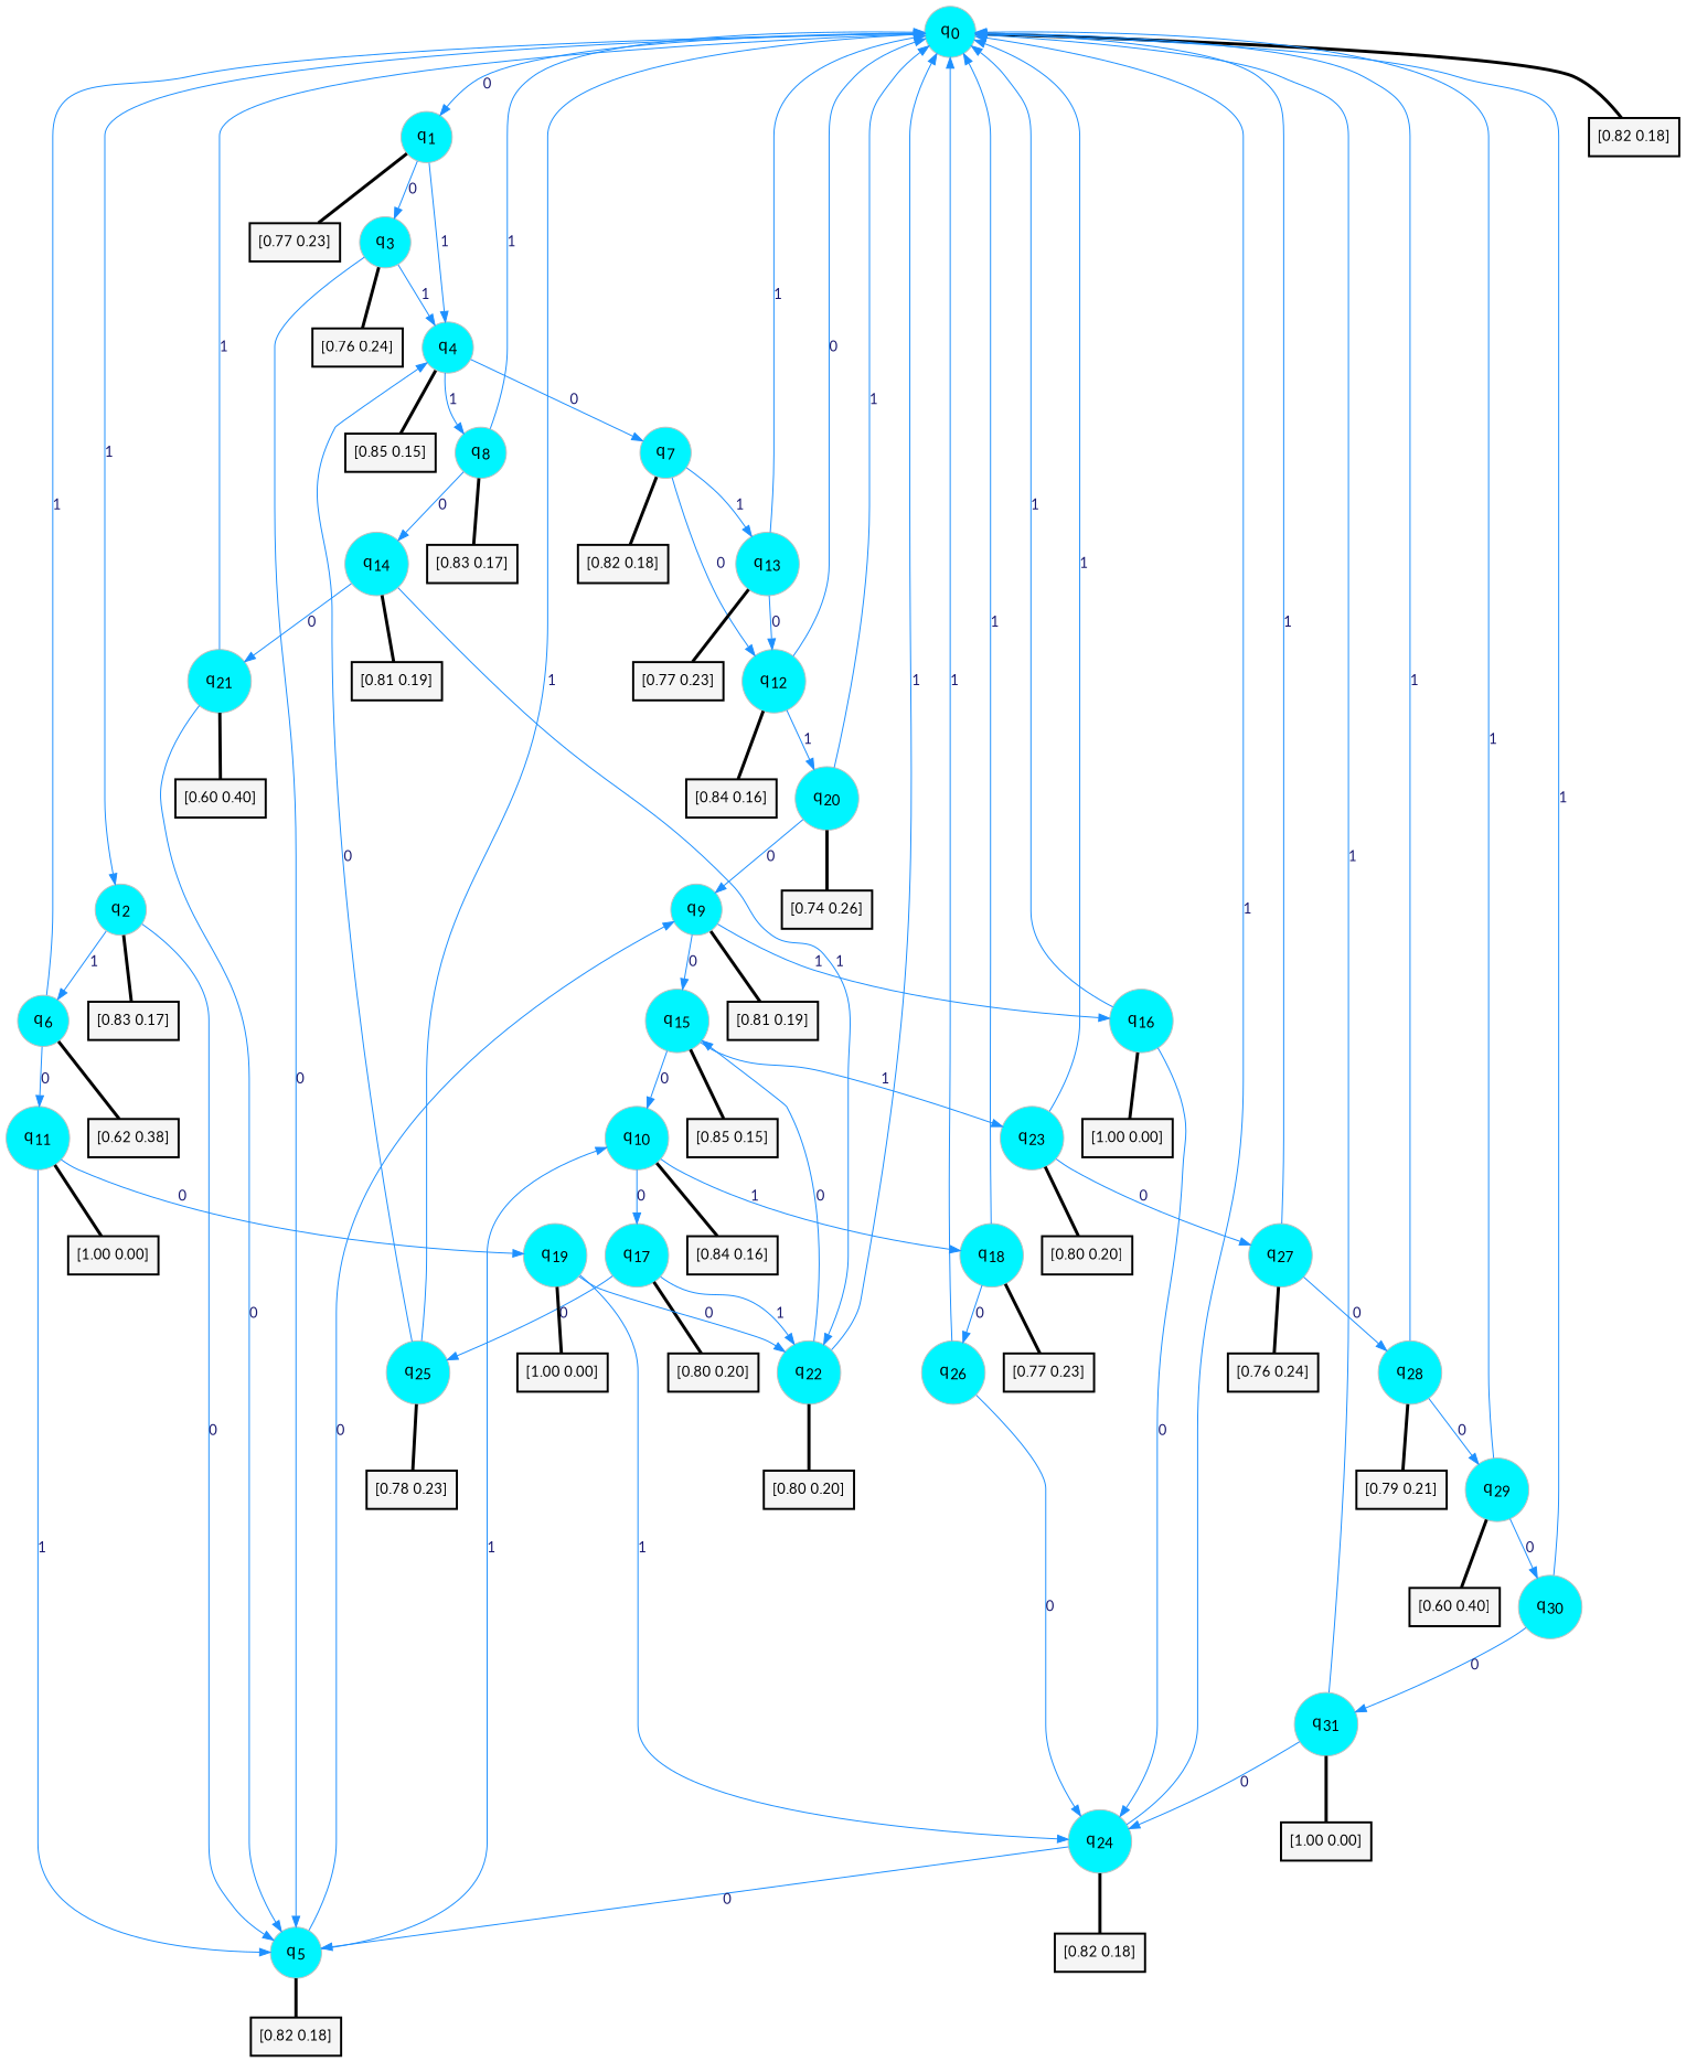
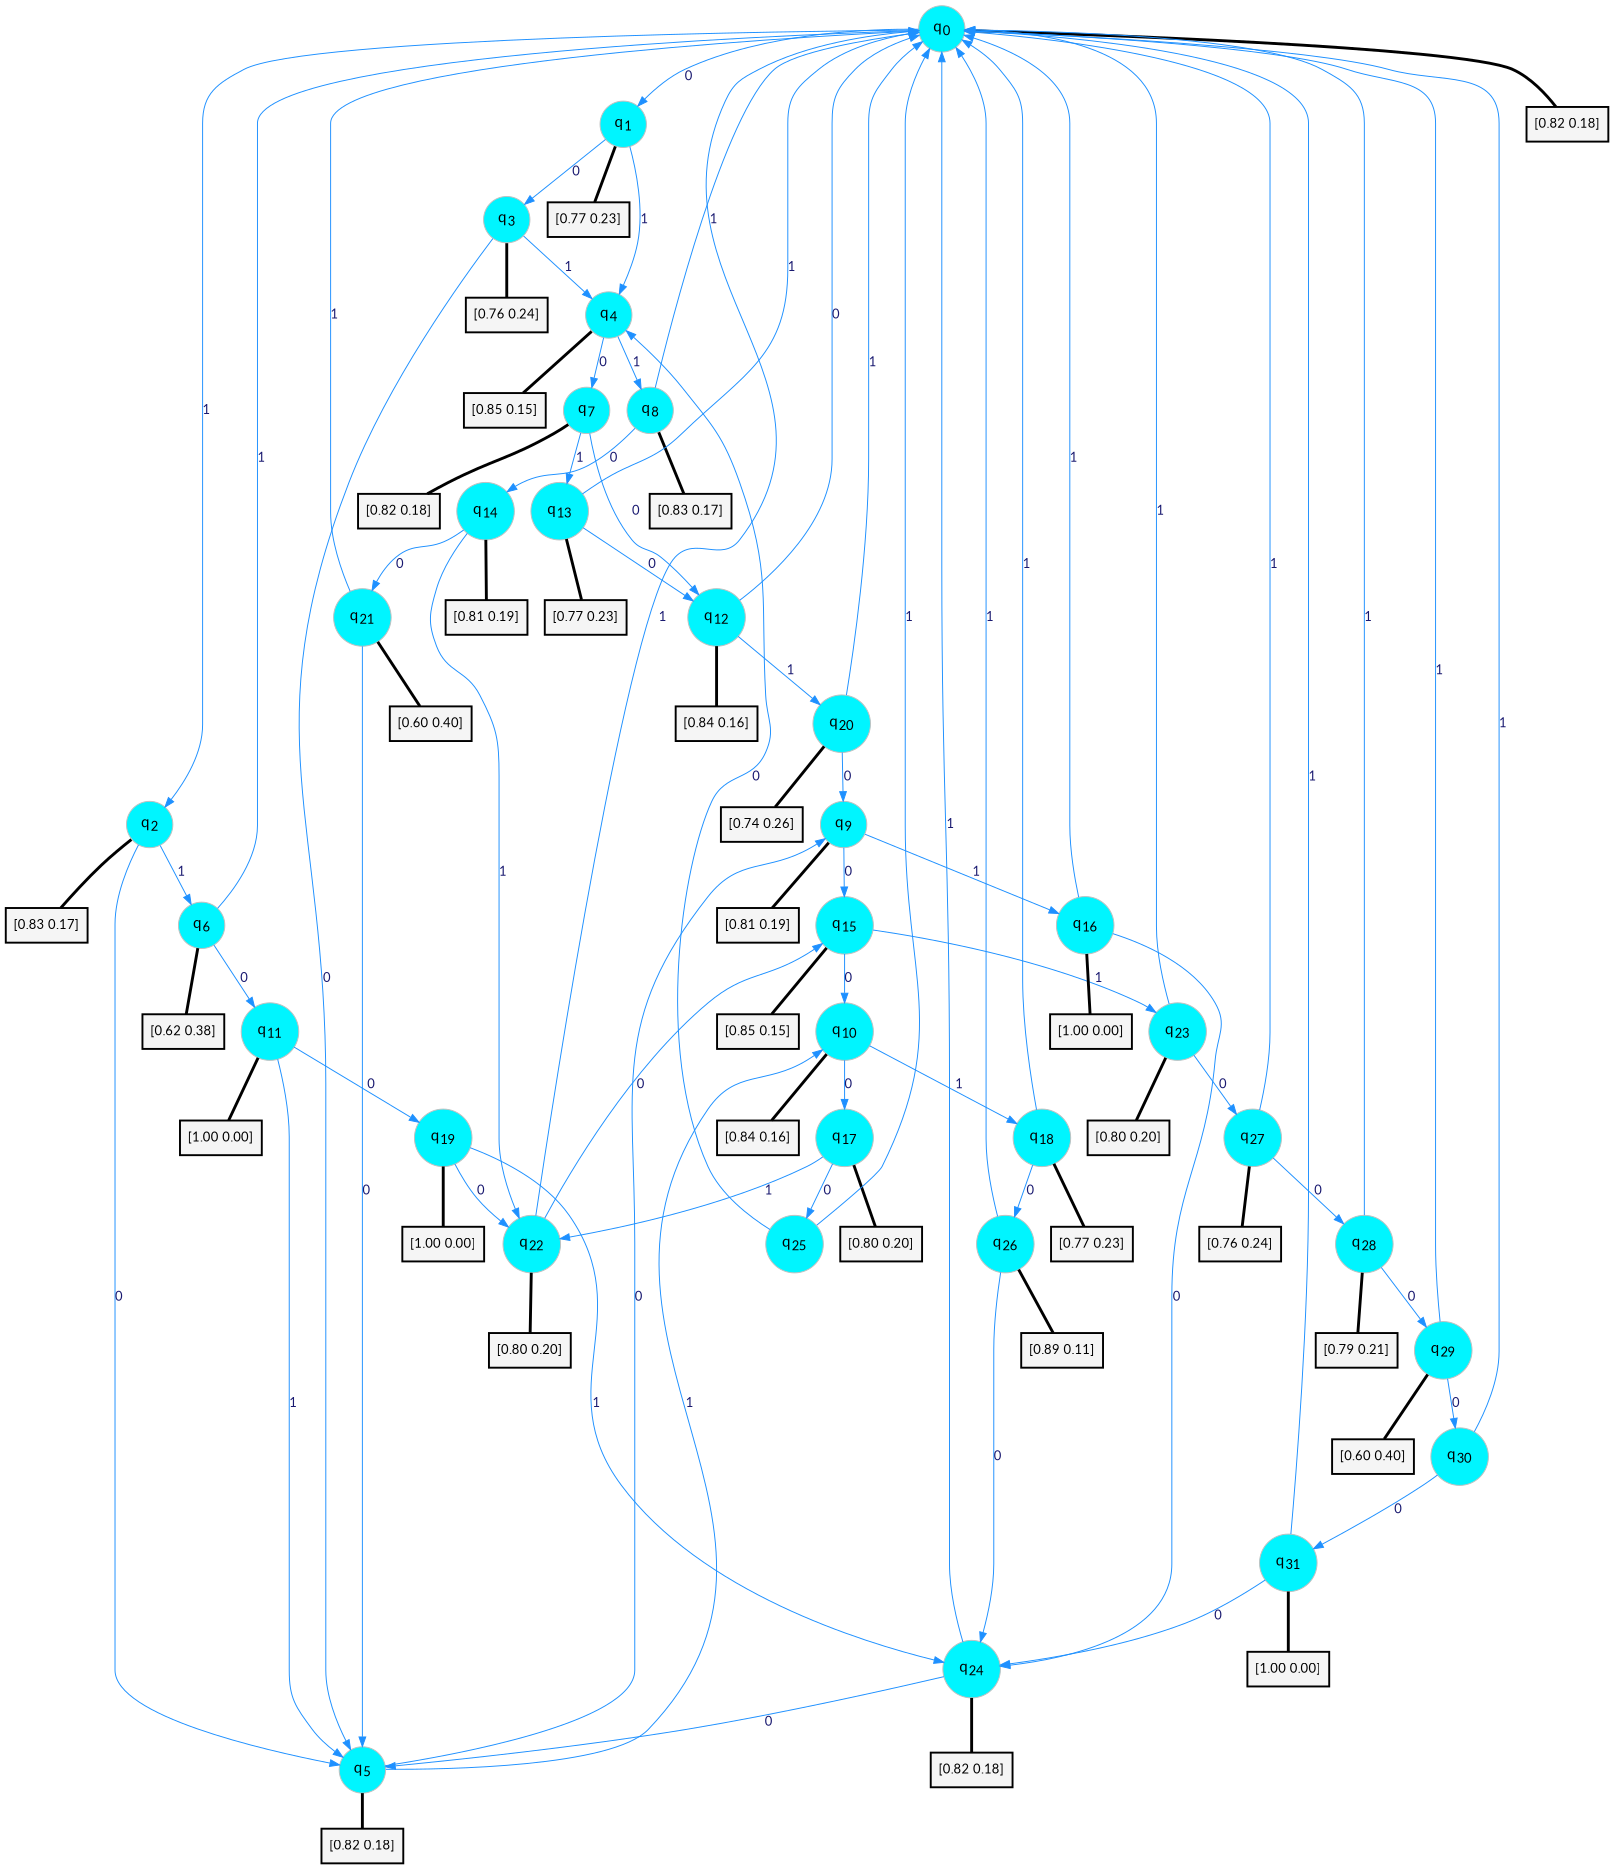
  digraph {
    fontname=Lato
    rankdir=TD
    node [color=gray fillcolor=turquoise1 fontcolor=black fontname=Lato fontsize=16 fontweight=bold shape=circle style=filled]
    edge [arrowsize=1 color=dodgerblue1 fontcolor=midnightblue fontname=Lato fontweight=bold penwidth=1 style=solid weight=20]
    n1 [label=<q<SUB>0</SUB>>]
    n2 [label=<q<SUB>1</SUB>>]
    n3 [label=<q<SUB>2</SUB>>]
    n4 [color=black fillcolor=whitesmoke fontsize=14 label="[0.82 0.18]" penwidth=2 shape=box]
    n5 [label=<q<SUB>3</SUB>>]
    n6 [label=<q<SUB>4</SUB>>]
    n7 [color=black fillcolor=whitesmoke fontsize=14 label="[0.77 0.23]" penwidth=2 shape=box]
    n8 [label=<q<SUB>5</SUB>>]
    n9 [label=<q<SUB>6</SUB>>]
    n10 [color=black fillcolor=whitesmoke fontsize=14 label="[0.83 0.17]" penwidth=2 shape=box]
    n11 [color=black fillcolor=whitesmoke fontsize=14 label="[0.76 0.24]" penwidth=2 shape=box]
    n12 [label=<q<SUB>7</SUB>>]
    n13 [label=<q<SUB>8</SUB>>]
    n14 [color=black fillcolor=whitesmoke fontsize=14 label="[0.85 0.15]" penwidth=2 shape=box]
    n15 [label=<q<SUB>9</SUB>>]
    n16 [label=<q<SUB>10</SUB>>]
    n17 [color=black fillcolor=whitesmoke fontsize=14 label="[0.82 0.18]" penwidth=2 shape=box]
    n18 [label=<q<SUB>11</SUB>>]
    n19 [color=black fillcolor=whitesmoke fontsize=14 label="[0.62 0.38]" penwidth=2 shape=box]
    n20 [label=<q<SUB>12</SUB>>]
    n21 [label=<q<SUB>13</SUB>>]
    n22 [color=black fillcolor=whitesmoke fontsize=14 label="[0.82 0.18]" penwidth=2 shape=box]
    n23 [label=<q<SUB>14</SUB>>]
    n24 [color=black fillcolor=whitesmoke fontsize=14 label="[0.83 0.17]" penwidth=2 shape=box]
    n25 [label=<q<SUB>15</SUB>>]
    n26 [label=<q<SUB>16</SUB>>]
    n27 [color=black fillcolor=whitesmoke fontsize=14 label="[0.81 0.19]" penwidth=2 shape=box]
    n28 [label=<q<SUB>17</SUB>>]
    n29 [label=<q<SUB>18</SUB>>]
    n30 [color=black fillcolor=whitesmoke fontsize=14 label="[0.84 0.16]" penwidth=2 shape=box]
    n31 [label=<q<SUB>19</SUB>>]
    n32 [color=black fillcolor=whitesmoke fontsize=14 label="[1.00 0.00]" penwidth=2 shape=box]
    n33 [label=<q<SUB>20</SUB>>]
    n34 [color=black fillcolor=whitesmoke fontsize=14 label="[0.84 0.16]" penwidth=2 shape=box]
    n35 [color=black fillcolor=whitesmoke fontsize=14 label="[0.77 0.23]" penwidth=2 shape=box]
    n36 [label=<q<SUB>21</SUB>>]
    n37 [label=<q<SUB>22</SUB>>]
    n38 [color=black fillcolor=whitesmoke fontsize=14 label="[0.81 0.19]" penwidth=2 shape=box]
    n39 [label=<q<SUB>23</SUB>>]
    n40 [color=black fillcolor=whitesmoke fontsize=14 label="[0.85 0.15]" penwidth=2 shape=box]
    n41 [label=<q<SUB>24</SUB>>]
    n42 [color=black fillcolor=whitesmoke fontsize=14 label="[1.00 0.00]" penwidth=2 shape=box]
    n43 [label=<q<SUB>25</SUB>>]
    n44 [color=black fillcolor=whitesmoke fontsize=14 label="[0.80 0.20]" penwidth=2 shape=box]
    n45 [label=<q<SUB>26</SUB>>]
    n46 [color=black fillcolor=whitesmoke fontsize=14 label="[0.77 0.23]" penwidth=2 shape=box]
    n47 [color=black fillcolor=whitesmoke fontsize=14 label="[1.00 0.00]" penwidth=2 shape=box]
    n48 [color=black fillcolor=whitesmoke fontsize=14 label="[0.74 0.26]" penwidth=2 shape=box]
    n49 [color=black fillcolor=whitesmoke fontsize=14 label="[0.60 0.40]" penwidth=2 shape=box]
    n50 [color=black fillcolor=whitesmoke fontsize=14 label="[0.80 0.20]" penwidth=2 shape=box]
    n51 [label=<q<SUB>27</SUB>>]
    n52 [color=black fillcolor=whitesmoke fontsize=14 label="[0.80 0.20]" penwidth=2 shape=box]
    n53 [color=black fillcolor=whitesmoke fontsize=14 label="[0.82 0.18]" penwidth=2 shape=box]
-   n54 [color=black fillcolor=whitesmoke fontsize=14 label="[0.78 0.23]" penwidth=2 shape=box]
+   n55 [color=black fillcolor=whitesmoke fontsize=14 label="[0.89 0.11]" penwidth=2 shape=box]
    n56 [label=<q<SUB>28</SUB>>]
    n57 [color=black fillcolor=whitesmoke fontsize=14 label="[0.76 0.24]" penwidth=2 shape=box]
    n58 [label=<q<SUB>29</SUB>>]
    n59 [color=black fillcolor=whitesmoke fontsize=14 label="[0.79 0.21]" penwidth=2 shape=box]
    n60 [label=<q<SUB>30</SUB>>]
    n61 [color=black fillcolor=whitesmoke fontsize=14 label="[0.60 0.40]" penwidth=2 shape=box]
    n62 [label=<q<SUB>31</SUB>>]
    n63 [color=black fillcolor=whitesmoke fontsize=14 label="[1.00 0.00]" penwidth=2 shape=box]
    n1 -> n2 [label=0]
    n1 -> n3 [label=1]
    n1 -> n4 [arrowhead=none color=black penwidth=3]
    n2 -> n5 [label=0]
    n2 -> n6 [label=1]
    n2 -> n7 [arrowhead=none color=black penwidth=3]
    n3 -> n8 [label=0]
    n3 -> n9 [label=1]
    n3 -> n10 [arrowhead=none color=black penwidth=3]
    n5 -> n6 [label=1]
    n5 -> n8 [label=0]
    n5 -> n11 [arrowhead=none color=black penwidth=3]
    n6 -> n12 [label=0]
    n6 -> n13 [label=1]
    n6 -> n14 [arrowhead=none color=black penwidth=3]
    n8 -> n15 [label=0]
    n8 -> n16 [label=1]
    n8 -> n17 [arrowhead=none color=black penwidth=3]
    n9 -> n1 [label=1]
    n9 -> n18 [label=0]
    n9 -> n19 [arrowhead=none color=black penwidth=3]
    n12 -> n20 [label=0]
    n12 -> n21 [label=1]
    n12 -> n22 [arrowhead=none color=black penwidth=3]
    n13 -> n1 [label=1]
    n13 -> n23 [label=0]
    n13 -> n24 [arrowhead=none color=black penwidth=3]
    n15 -> n25 [label=0]
    n15 -> n26 [label=1]
    n15 -> n27 [arrowhead=none color=black penwidth=3]
    n16 -> n28 [label=0]
    n16 -> n29 [label=1]
    n16 -> n30 [arrowhead=none color=black penwidth=3]
    n18 -> n8 [label=1]
    n18 -> n31 [label=0]
    n18 -> n32 [arrowhead=none color=black penwidth=3]
    n20 -> n1 [label=0]
    n20 -> n33 [label=1]
    n20 -> n34 [arrowhead=none color=black penwidth=3]
    n21 -> n1 [label=1]
    n21 -> n20 [label=0]
    n21 -> n35 [arrowhead=none color=black penwidth=3]
    n23 -> n36 [label=0]
    n23 -> n37 [label=1]
    n23 -> n38 [arrowhead=none color=black penwidth=3]
    n25 -> n16 [label=0]
    n25 -> n39 [label=1]
    n25 -> n40 [arrowhead=none color=black penwidth=3]
    n26 -> n1 [label=1]
    n26 -> n41 [label=0]
    n26 -> n42 [arrowhead=none color=black penwidth=3]
    n28 -> n37 [label=1]
    n28 -> n43 [label=0]
    n28 -> n44 [arrowhead=none color=black penwidth=3]
    n29 -> n1 [label=1]
    n29 -> n45 [label=0]
    n29 -> n46 [arrowhead=none color=black penwidth=3]
    n31 -> n37 [label=0]
    n31 -> n41 [label=1]
    n31 -> n47 [arrowhead=none color=black penwidth=3]
    n33 -> n1 [label=1]
    n33 -> n15 [label=0]
    n33 -> n48 [arrowhead=none color=black penwidth=3]
    n36 -> n1 [label=1]
    n36 -> n8 [label=0]
    n36 -> n49 [arrowhead=none color=black penwidth=3]
    n37 -> n1 [label=1]
    n37 -> n25 [label=0]
    n37 -> n50 [arrowhead=none color=black penwidth=3]
    n39 -> n1 [label=1]
    n39 -> n51 [label=0]
    n39 -> n52 [arrowhead=none color=black penwidth=3]
    n41 -> n1 [label=1]
    n41 -> n8 [label=0]
    n41 -> n53 [arrowhead=none color=black penwidth=3]
    n43 -> n1 [label=1]
    n43 -> n6 [label=0]
-   n43 -> n54 [arrowhead=none color=black penwidth=3]
    n45 -> n1 [label=1]
    n45 -> n41 [label=0]
+   n45 -> n55 [arrowhead=none color=black penwidth=3]
    n51 -> n1 [label=1]
    n51 -> n56 [label=0]
    n51 -> n57 [arrowhead=none color=black penwidth=3]
    n56 -> n1 [label=1]
    n56 -> n58 [label=0]
    n56 -> n59 [arrowhead=none color=black penwidth=3]
    n58 -> n1 [label=1]
    n58 -> n60 [label=0]
    n58 -> n61 [arrowhead=none color=black penwidth=3]
    n60 -> n1 [label=1]
    n60 -> n62 [label=0]
    n62 -> n1 [label=1]
    n62 -> n41 [label=0]
    n62 -> n63 [arrowhead=none color=black penwidth=3]
  }
